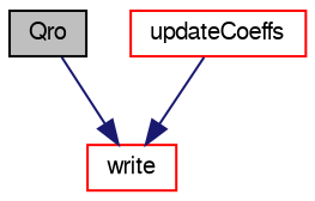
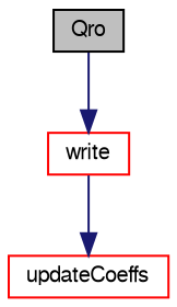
  digraph {
    rankdir=TB
    node [color=red fontname=FreeSans fontsize=10 shape=record]
    edge [color=midnightblue fontname=FreeSans fontsize=10 labelfontname=FreeSans labelfontsize=10 style=solid]
    n1 [color=black fillcolor=grey75 fontcolor=black height=0.2 label=Qro style=filled width=0.4]
    n2 [height=0.2 label=write width=0.4]
    n3 [height=0.2 label=updateCoeffs width=0.4]
    n1 -> n2
-   n3 -> n2
+   n2 -> n3
  }
